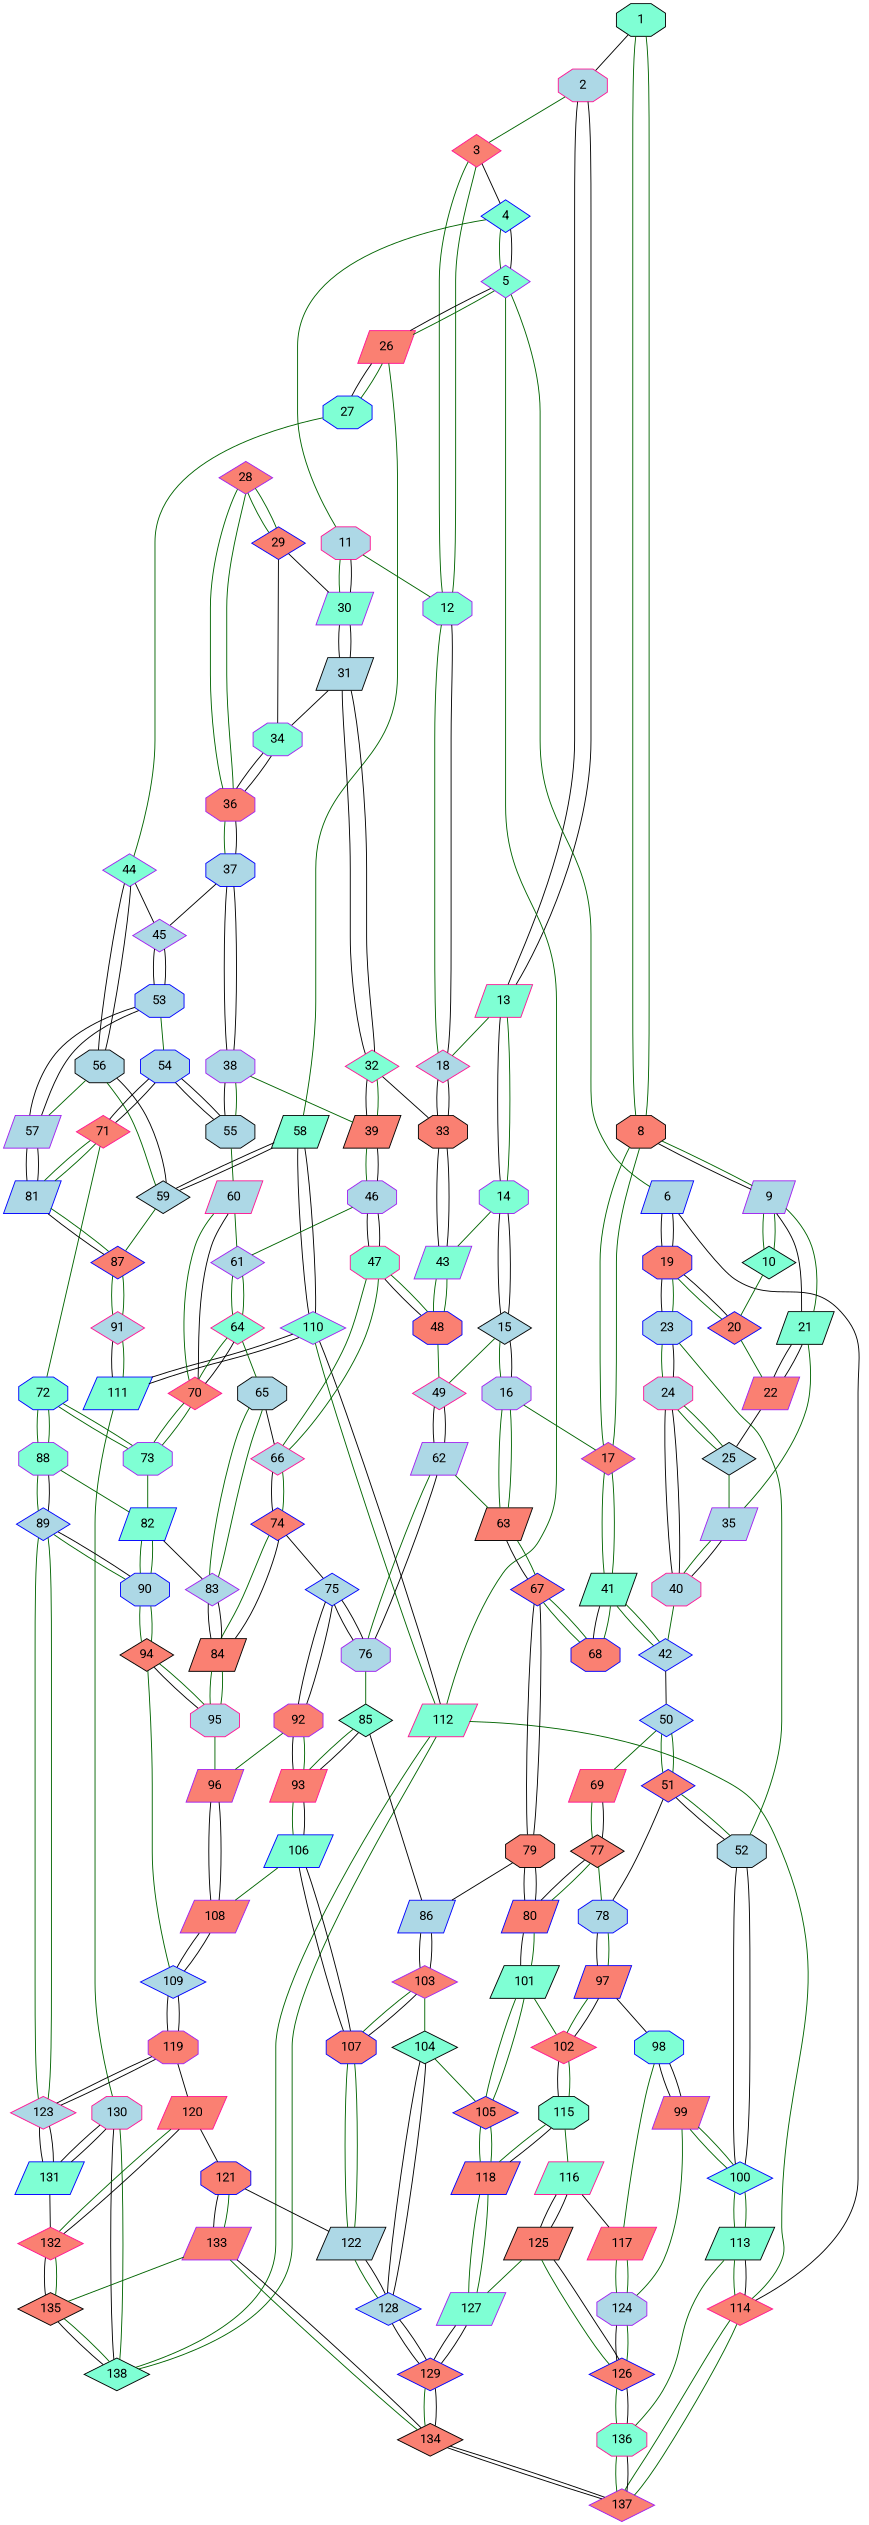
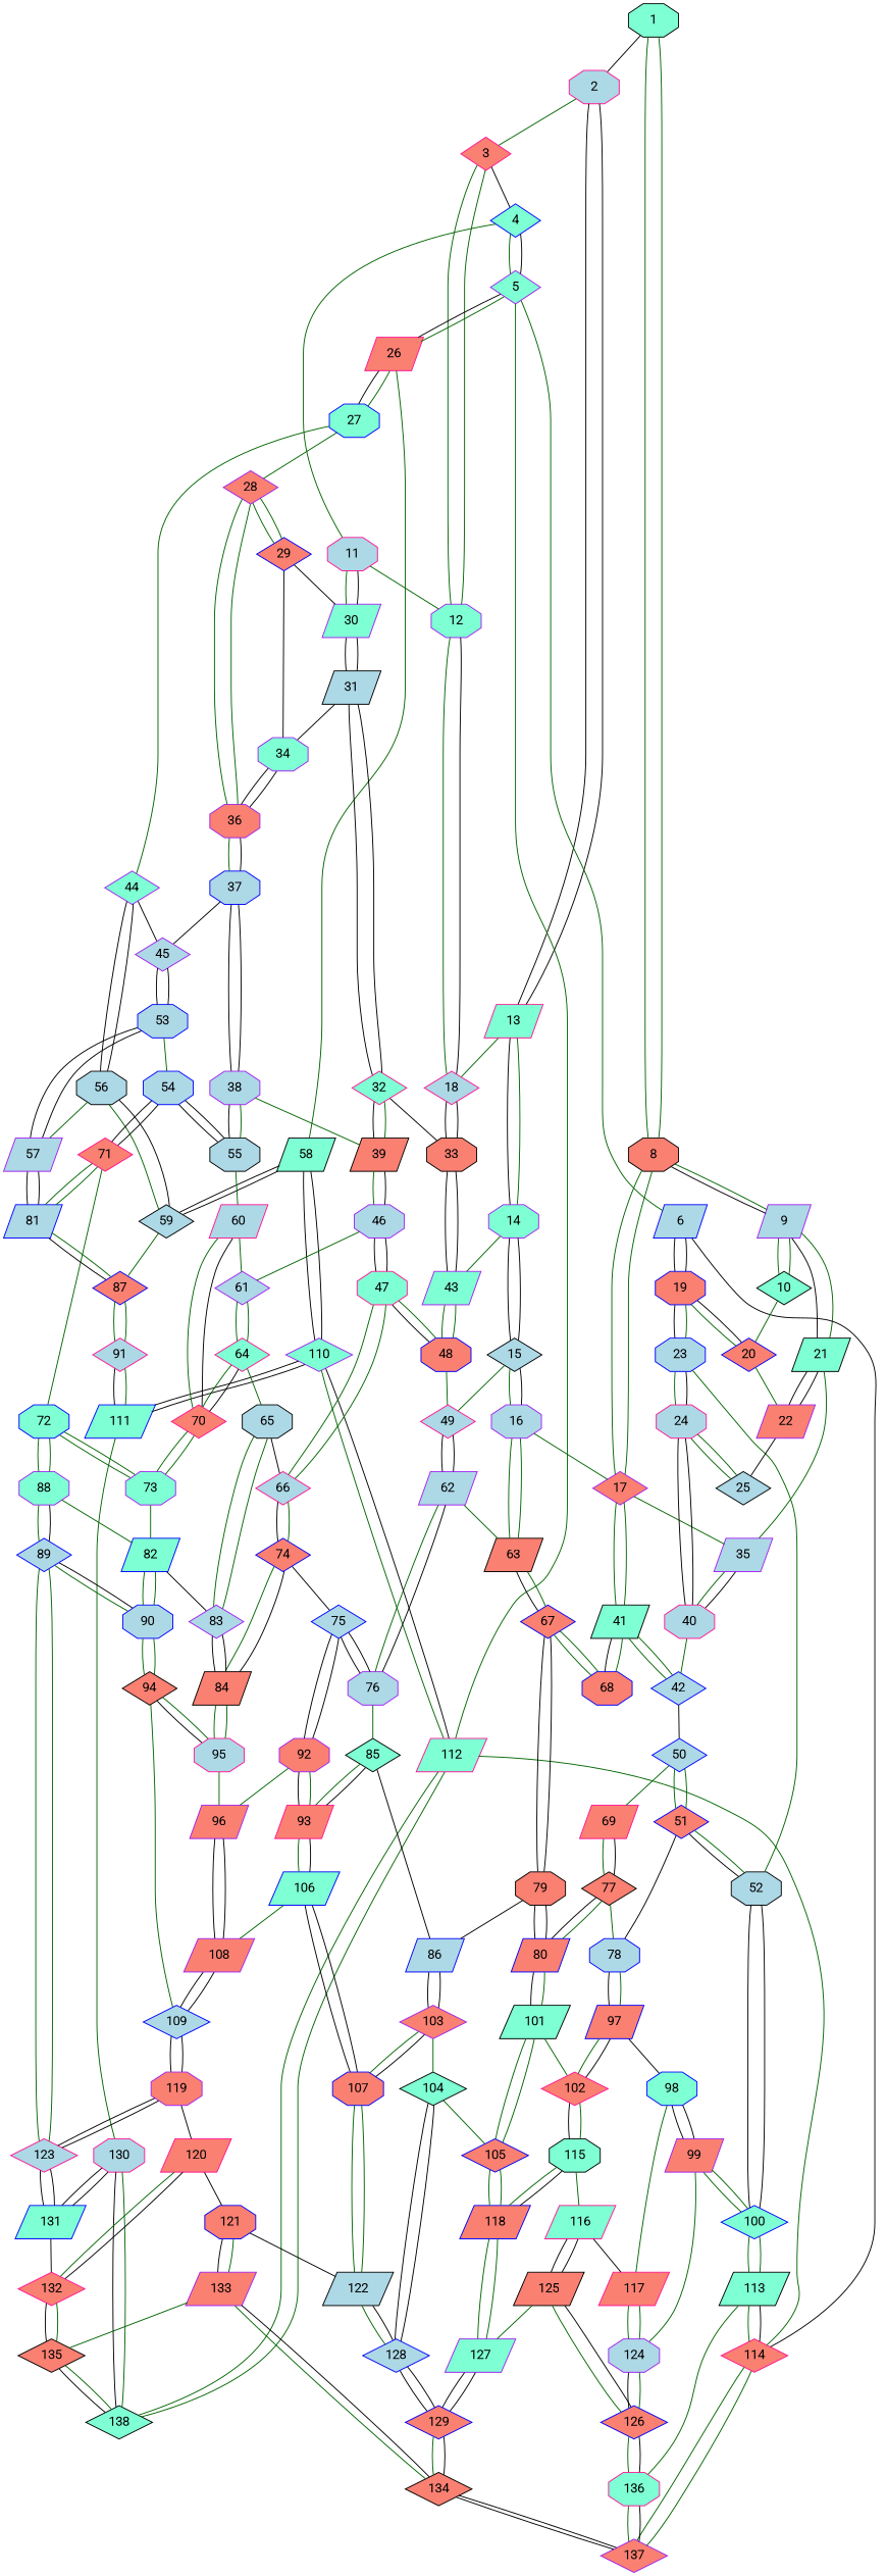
  graph {
    fontname=Roboto
    node [color=blue fillcolor=salmon fontname=Roboto shape=diamond style=filled]
    edge [color=darkgreen fontname=Roboto]
    1 [color=black fillcolor=aquamarine shape=octagon]
    2 [color=deeppink fillcolor=lightblue shape=octagon]
    8 [color=black shape=octagon]
    3 [color=deeppink]
    13 [color=deeppink fillcolor=aquamarine shape=parallelogram]
    9 [color=purple fillcolor=lightblue shape=parallelogram]
    17 [color=purple]
    4 [fillcolor=aquamarine]
    12 [color=purple fillcolor=aquamarine shape=octagon]
    18 [color=deeppink fillcolor=lightblue]
    14 [color=purple fillcolor=aquamarine shape=octagon]
    5 [color=purple fillcolor=aquamarine]
    11 [color=deeppink fillcolor=lightblue shape=octagon]
    6 [fillcolor=lightblue shape=parallelogram]
    26 [color=deeppink shape=parallelogram]
    112 [color=deeppink fillcolor=aquamarine shape=parallelogram]
    30 [color=purple fillcolor=aquamarine shape=parallelogram]
    19 [shape=octagon]
    114 [color=deeppink]
    27 [fillcolor=aquamarine shape=octagon]
    58 [color=black fillcolor=aquamarine shape=parallelogram]
    138 [color=black fillcolor=aquamarine]
    20
    23 [fillcolor=lightblue shape=octagon]
    137 [color=purple]
    10 [color=black fillcolor=aquamarine]
    21 [color=black fillcolor=aquamarine shape=parallelogram]
    41 [color=black fillcolor=aquamarine shape=parallelogram]
    22 [color=purple shape=parallelogram]
    35 [color=purple fillcolor=lightblue shape=parallelogram]
    31 [color=black fillcolor=lightblue shape=parallelogram]
    33 [color=black shape=octagon]
    15 [color=black fillcolor=lightblue]
    43 [color=purple fillcolor=aquamarine shape=parallelogram]
    16 [color=purple fillcolor=lightblue shape=octagon]
    49 [color=deeppink fillcolor=lightblue]
    48 [shape=octagon]
    63 [color=black shape=parallelogram]
    62 [color=purple fillcolor=lightblue shape=parallelogram]
    67
    42 [fillcolor=lightblue]
    68 [shape=octagon]
    24 [color=deeppink fillcolor=lightblue shape=octagon]
    52 [color=black fillcolor=lightblue shape=octagon]
    25 [color=black fillcolor=lightblue]
    40 [color=deeppink fillcolor=lightblue shape=octagon]
    100 [fillcolor=aquamarine]
    28 [color=purple]
    44 [color=purple fillcolor=aquamarine]
    59 [color=black fillcolor=lightblue]
    110 [color=purple fillcolor=aquamarine]
    29
    36 [color=purple shape=octagon]
    45 [color=purple fillcolor=lightblue]
    56 [color=black fillcolor=lightblue shape=octagon]
    34 [color=purple fillcolor=aquamarine shape=octagon]
    37 [fillcolor=lightblue shape=octagon]
    32 [color=deeppink fillcolor=aquamarine]
    39 [color=black shape=parallelogram]
    46 [color=purple fillcolor=lightblue shape=octagon]
    38 [color=purple fillcolor=lightblue shape=octagon]
    55 [color=black fillcolor=lightblue shape=octagon]
    53 [fillcolor=lightblue shape=octagon]
    60 [color=deeppink fillcolor=lightblue shape=parallelogram]
    47 [color=deeppink fillcolor=aquamarine shape=octagon]
    61 [color=purple fillcolor=lightblue]
    50 [fillcolor=lightblue]
    51
    69 [color=deeppink shape=parallelogram]
    57 [color=purple fillcolor=lightblue shape=parallelogram]
    54 [fillcolor=lightblue shape=octagon]
    66 [color=deeppink fillcolor=lightblue]
    64 [color=deeppink fillcolor=aquamarine]
    74
    76 [color=purple fillcolor=lightblue shape=octagon]
    78 [fillcolor=lightblue shape=octagon]
    77 [color=black]
    97 [shape=parallelogram]
    113 [color=black fillcolor=aquamarine shape=parallelogram]
    71 [color=deeppink]
    81 [fillcolor=lightblue shape=parallelogram]
    72 [fillcolor=aquamarine shape=octagon]
    70 [color=deeppink]
    87
    111 [fillcolor=aquamarine shape=parallelogram]
    91 [color=deeppink fillcolor=lightblue]
    73 [color=purple fillcolor=aquamarine shape=octagon]
    65 [color=black fillcolor=lightblue shape=octagon]
    85 [color=black fillcolor=aquamarine]
    79 [color=black shape=octagon]
    83 [color=purple fillcolor=lightblue]
    84 [color=black shape=parallelogram]
    75 [fillcolor=lightblue]
    80 [shape=parallelogram]
    86 [fillcolor=lightblue shape=parallelogram]
    82 [fillcolor=aquamarine shape=parallelogram]
    88 [color=purple fillcolor=aquamarine shape=octagon]
    89 [fillcolor=lightblue]
    90 [fillcolor=lightblue shape=octagon]
    92 [color=purple shape=octagon]
    95 [color=deeppink fillcolor=lightblue shape=octagon]
    93 [color=deeppink shape=parallelogram]
    96 [color=purple shape=parallelogram]
    101 [color=black fillcolor=aquamarine shape=parallelogram]
    98 [fillcolor=aquamarine shape=octagon]
    102 [color=deeppink]
    103 [color=purple]
    105
    94 [color=black]
    106 [fillcolor=aquamarine shape=parallelogram]
    104 [color=black fillcolor=aquamarine]
    107 [shape=octagon]
    123 [color=deeppink fillcolor=lightblue]
    131 [fillcolor=aquamarine shape=parallelogram]
    109 [fillcolor=lightblue]
    130 [color=deeppink fillcolor=lightblue shape=octagon]
    108 [color=purple shape=parallelogram]
    119 [color=purple shape=octagon]
    99 [color=purple shape=parallelogram]
    117 [color=deeppink shape=parallelogram]
    115 [color=black fillcolor=aquamarine shape=octagon]
    124 [color=purple fillcolor=lightblue shape=octagon]
    126
    136 [color=deeppink fillcolor=aquamarine shape=octagon]
    118 [shape=parallelogram]
    116 [color=deeppink fillcolor=aquamarine shape=parallelogram]
    128 [fillcolor=lightblue]
    122 [color=black fillcolor=lightblue shape=parallelogram]
    129
    127 [color=purple fillcolor=aquamarine shape=parallelogram]
    120 [color=deeppink shape=parallelogram]
    125 [color=black shape=parallelogram]
    121 [shape=octagon]
    132 [color=deeppink]
    133 [color=purple shape=parallelogram]
    135 [color=black]
    134 [color=black]
    1 -- 2 [color=black]
    1 -- 8
    1 -- 8
    2 -- 3
    2 -- 13 [color=black]
    2 -- 13 [color=black]
    8 -- 9 [color=black]
    8 -- 9
    8 -- 17
    8 -- 17
    3 -- 4 [color=black]
    3 -- 12
    3 -- 12
    13 -- 18
    13 -- 14 [color=black]
    13 -- 14
    9 -- 10
    9 -- 10
    9 -- 21 [color=black]
    9 -- 21
    17 -- 41
    17 -- 41
    4 -- 5
    4 -- 5 [color=black]
    4 -- 11
    12 -- 18
    12 -- 18 [color=black]
    18 -- 33 [color=black]
    18 -- 33 [color=black]
    14 -- 15 [color=black]
    14 -- 15 [color=black]
    14 -- 43
    5 -- 6
    5 -- 26 [color=black]
    5 -- 26
    5 -- 112
    11 -- 12
    11 -- 30
    11 -- 30 [color=black]
    6 -- 19 [color=black]
    6 -- 19 [color=black]
    6 -- 114 [color=black]
    26 -- 27 [color=black]
    26 -- 27
    26 -- 58
    112 -- 114
    112 -- 138
    112 -- 138
    30 -- 31 [color=black]
    30 -- 31 [color=black]
    19 -- 20
    19 -- 20 [color=black]
    19 -- 23 [color=black]
    19 -- 23
    114 -- 137
    114 -- 137
+   27 -- 28
    27 -- 44
    58 -- 59 [color=black]
    58 -- 59 [color=black]
    58 -- 110 [color=black]
    58 -- 110 [color=black]
    20 -- 22
    23 -- 24
    23 -- 24 [color=black]
    23 -- 52
    10 -- 20
    21 -- 22 [color=black]
    21 -- 22 [color=black]
    21 -- 35
    41 -- 42
    41 -- 42
    41 -- 68 [color=black]
    41 -- 68
    22 -- 25 [color=black]
    35 -- 40
    35 -- 40 [color=black]
    31 -- 34 [color=black]
    31 -- 32 [color=black]
    31 -- 32 [color=black]
    33 -- 43 [color=black]
    33 -- 43 [color=black]
    15 -- 16
    15 -- 16 [color=black]
    15 -- 49
    43 -- 48
    43 -- 48
    16 -- 17
    16 -- 63
    16 -- 63
    49 -- 62 [color=black]
    49 -- 62 [color=black]
    48 -- 49
    63 -- 67 [color=black]
    63 -- 67
    62 -- 63
    62 -- 76
    62 -- 76 [color=black]
    67 -- 68
    67 -- 68
    67 -- 79 [color=black]
    67 -- 79 [color=black]
    42 -- 50 [color=black]
    24 -- 25
    24 -- 25
    24 -- 40 [color=black]
    24 -- 40 [color=black]
    52 -- 100 [color=black]
    52 -- 100 [color=black]
-   25 -- 35
+   17 -- 35
    40 -- 42
    100 -- 113
    100 -- 113
    28 -- 29
    28 -- 29
    28 -- 36
    28 -- 36
    44 -- 45 [color=black]
    44 -- 56 [color=black]
    44 -- 56 [color=black]
    59 -- 87
    110 -- 112
    110 -- 112 [color=black]
    110 -- 111 [color=black]
    110 -- 111 [color=black]
    29 -- 30 [color=black]
    29 -- 34 [color=black]
    36 -- 37
    36 -- 37 [color=black]
    45 -- 53 [color=black]
    45 -- 53 [color=black]
    56 -- 59
    56 -- 59 [color=black]
    56 -- 57
    34 -- 36 [color=black]
    34 -- 36 [color=black]
    37 -- 45 [color=black]
    37 -- 38 [color=black]
    37 -- 38 [color=black]
    32 -- 33 [color=black]
    32 -- 39 [color=black]
    32 -- 39
    39 -- 46
    39 -- 46 [color=black]
    46 -- 47 [color=black]
    46 -- 47 [color=black]
    46 -- 61
    38 -- 39
    38 -- 55 [color=black]
    38 -- 55
    55 -- 60
    53 -- 57 [color=black]
    53 -- 57 [color=black]
    53 -- 54
    60 -- 61
    60 -- 70
    60 -- 70 [color=black]
    47 -- 48 [color=black]
    47 -- 48
    47 -- 66
    47 -- 66
    61 -- 64
    61 -- 64
    50 -- 51
    50 -- 51
    50 -- 69
    51 -- 52 [color=black]
    51 -- 52
    51 -- 78 [color=black]
    69 -- 77
    69 -- 77 [color=black]
    57 -- 81 [color=black]
    57 -- 81 [color=black]
    54 -- 55 [color=black]
    54 -- 55 [color=black]
    54 -- 71 [color=black]
    54 -- 71 [color=black]
    66 -- 74 [color=black]
    66 -- 74
    64 -- 70
    64 -- 70 [color=black]
    64 -- 65
    74 -- 84
    74 -- 84 [color=black]
    74 -- 75 [color=black]
    76 -- 85
    78 -- 97 [color=black]
    78 -- 97
    77 -- 78
    77 -- 80 [color=black]
    77 -- 80
    97 -- 98 [color=black]
    97 -- 102
    97 -- 102 [color=black]
    113 -- 114
    113 -- 114 [color=black]
    113 -- 136
    71 -- 81
    71 -- 81
    71 -- 72
    81 -- 87 [color=black]
    81 -- 87
    72 -- 73
    72 -- 73
    72 -- 88
    72 -- 88
    70 -- 73
    70 -- 73
    87 -- 91
    87 -- 91
    111 -- 130
    91 -- 111 [color=black]
    91 -- 111
    73 -- 82
    65 -- 66 [color=black]
    65 -- 83
    65 -- 83
    85 -- 86 [color=black]
    85 -- 93
    85 -- 93 [color=black]
    79 -- 80 [color=black]
    79 -- 80 [color=black]
    79 -- 86 [color=black]
    83 -- 84 [color=black]
    83 -- 84 [color=black]
    84 -- 95
    84 -- 95
    75 -- 76 [color=black]
    75 -- 76 [color=black]
    75 -- 92 [color=black]
    75 -- 92 [color=black]
    80 -- 101 [color=black]
    80 -- 101
    86 -- 103 [color=black]
    86 -- 103 [color=black]
    82 -- 83 [color=black]
    82 -- 90
    82 -- 90
    88 -- 82
    88 -- 89
    88 -- 89 [color=black]
    89 -- 90
    89 -- 90 [color=black]
    89 -- 123
    89 -- 123
    90 -- 94
    90 -- 94
    92 -- 93 [color=black]
    92 -- 93
    92 -- 96
    95 -- 96
    93 -- 106
    93 -- 106 [color=black]
    96 -- 108 [color=black]
    96 -- 108 [color=black]
    101 -- 102
    101 -- 105
    101 -- 105
    98 -- 99 [color=black]
    98 -- 99 [color=black]
    98 -- 117
    102 -- 115 [color=black]
    102 -- 115
    103 -- 104
    103 -- 107
    103 -- 107 [color=black]
    105 -- 118
    105 -- 118
    94 -- 95 [color=black]
    94 -- 95
    94 -- 109
    106 -- 107 [color=black]
    106 -- 107 [color=black]
    106 -- 108
    104 -- 105
    104 -- 128 [color=black]
    104 -- 128 [color=black]
    107 -- 122
    107 -- 122
    123 -- 131 [color=black]
    123 -- 131 [color=black]
    131 -- 132 [color=black]
    109 -- 119 [color=black]
    109 -- 119 [color=black]
    130 -- 138 [color=black]
    130 -- 138
    130 -- 131 [color=black]
    130 -- 131 [color=black]
    108 -- 109 [color=black]
    108 -- 109 [color=black]
    119 -- 123 [color=black]
    119 -- 123 [color=black]
    119 -- 120 [color=black]
    99 -- 100
    99 -- 100
    99 -- 124
    117 -- 124
    117 -- 124
    115 -- 118
    115 -- 118 [color=black]
    115 -- 116
    124 -- 126 [color=black]
    124 -- 126
    126 -- 136
    126 -- 136 [color=black]
    136 -- 137
    136 -- 137 [color=black]
    118 -- 127
    118 -- 127
    116 -- 117 [color=black]
    116 -- 125 [color=black]
    116 -- 125 [color=black]
    128 -- 129 [color=black]
    128 -- 129 [color=black]
    122 -- 128
    122 -- 128 [color=black]
    129 -- 134
    129 -- 134 [color=black]
    127 -- 129 [color=black]
    127 -- 129 [color=black]
    120 -- 121 [color=black]
    120 -- 132
    120 -- 132 [color=black]
    125 -- 126
    125 -- 126 [color=black]
    125 -- 127
    121 -- 122 [color=black]
    121 -- 133 [color=black]
    121 -- 133
    132 -- 135 [color=black]
    132 -- 135
    133 -- 135
    133 -- 134
    133 -- 134 [color=black]
    135 -- 138 [color=black]
    135 -- 138
    134 -- 137 [color=black]
    134 -- 137 [color=black]
  }
